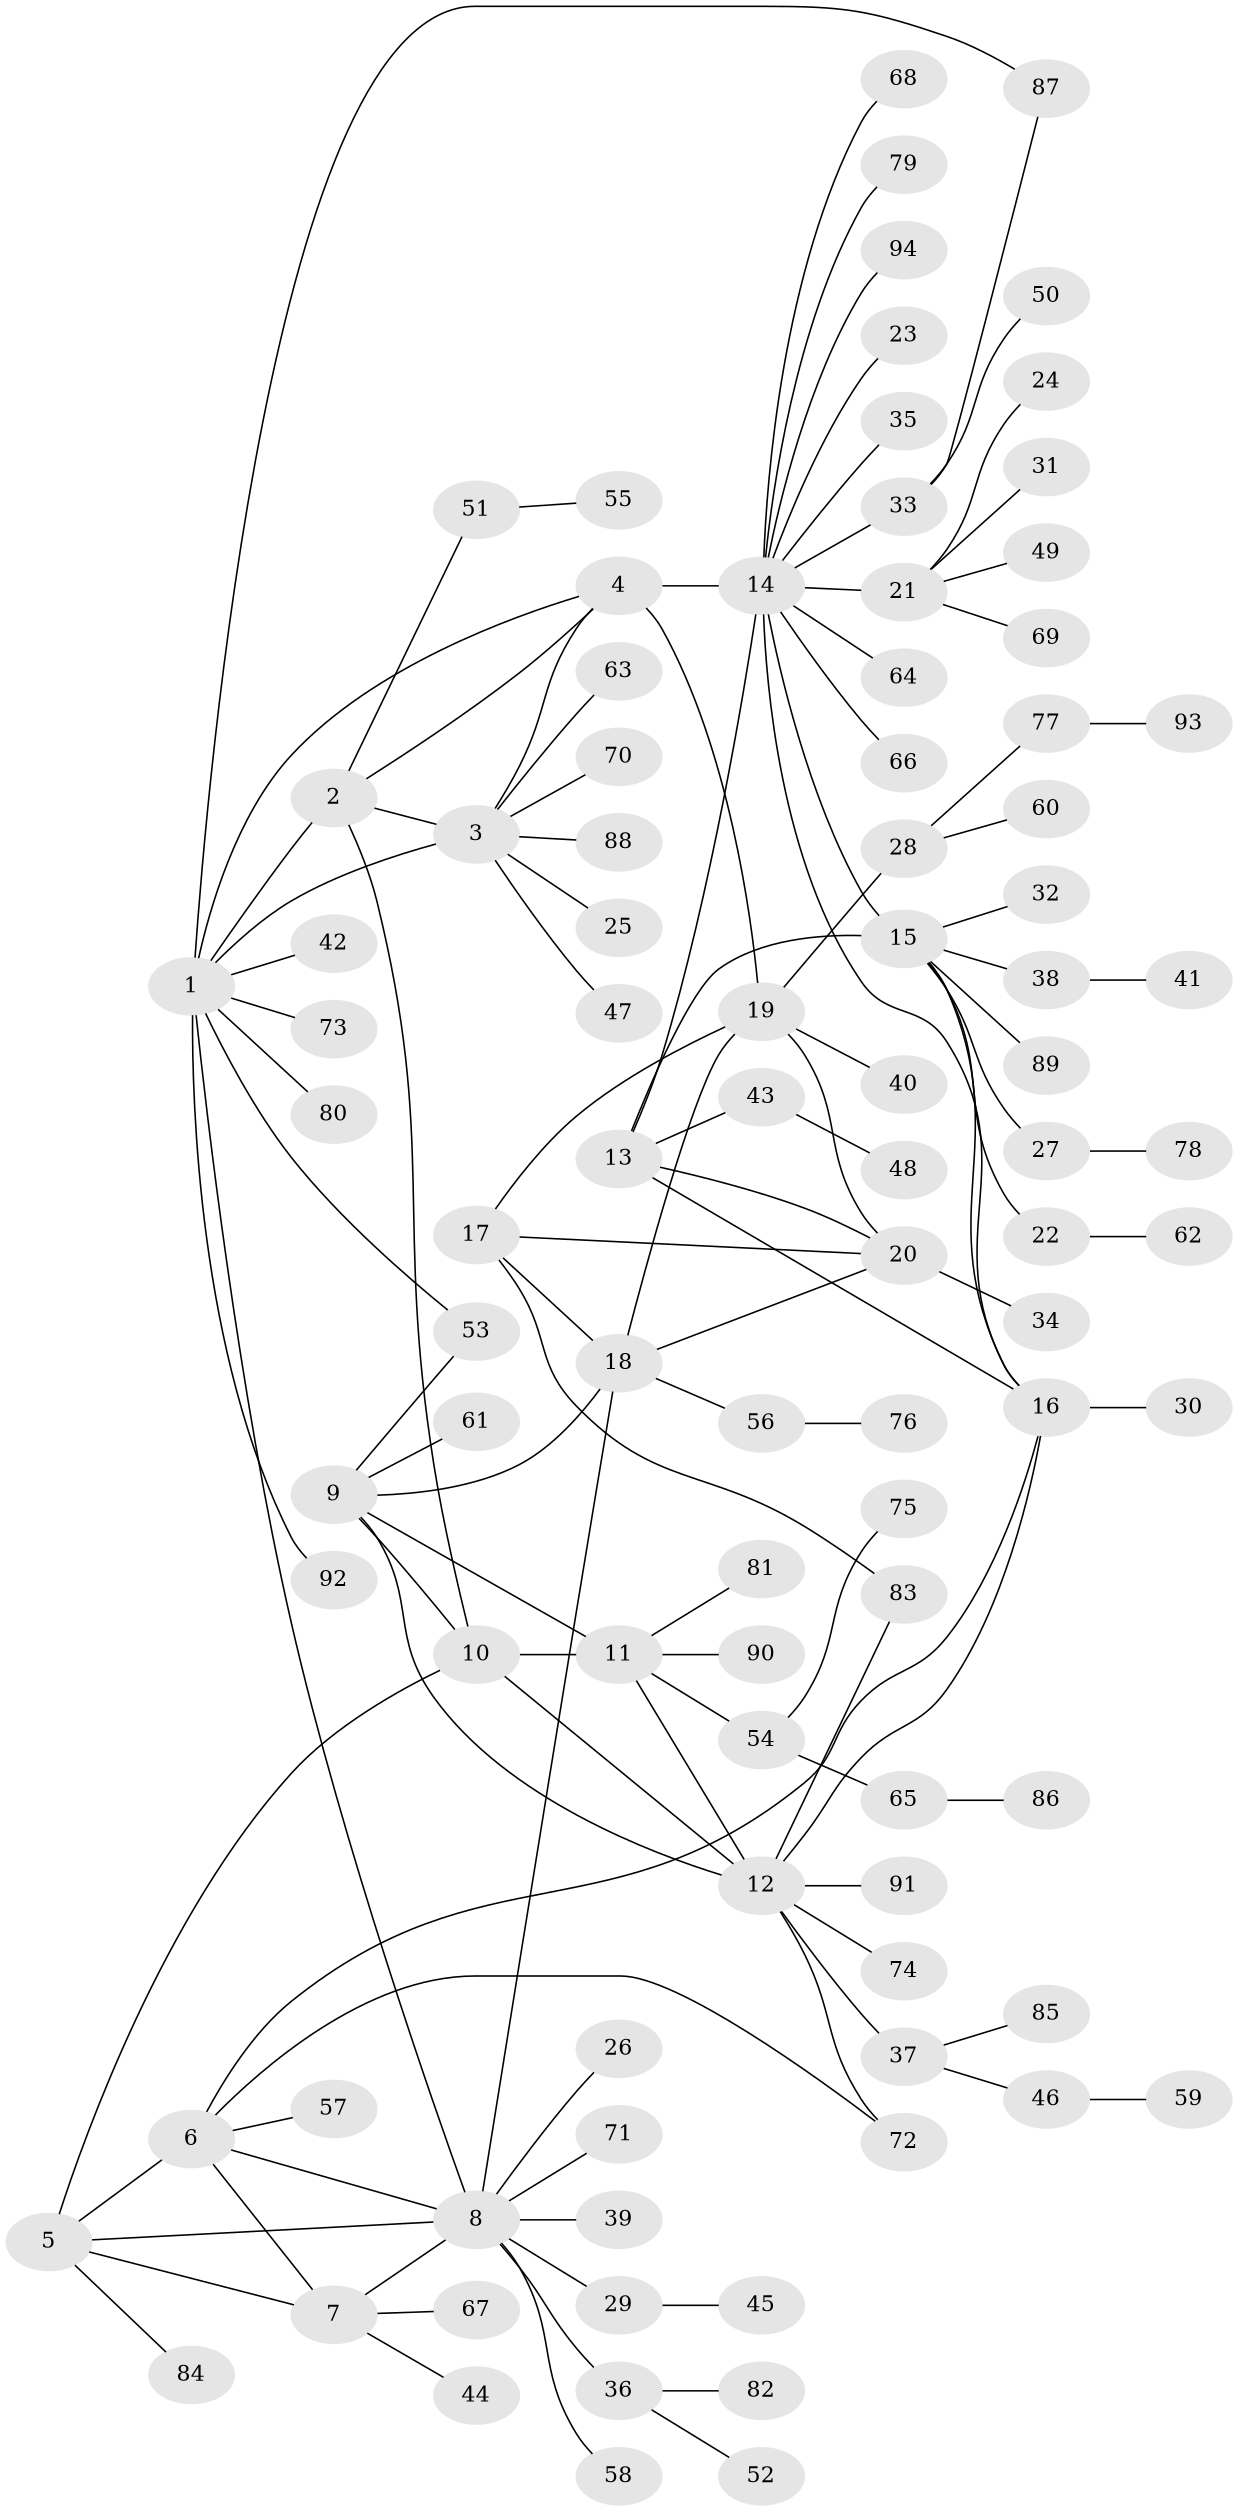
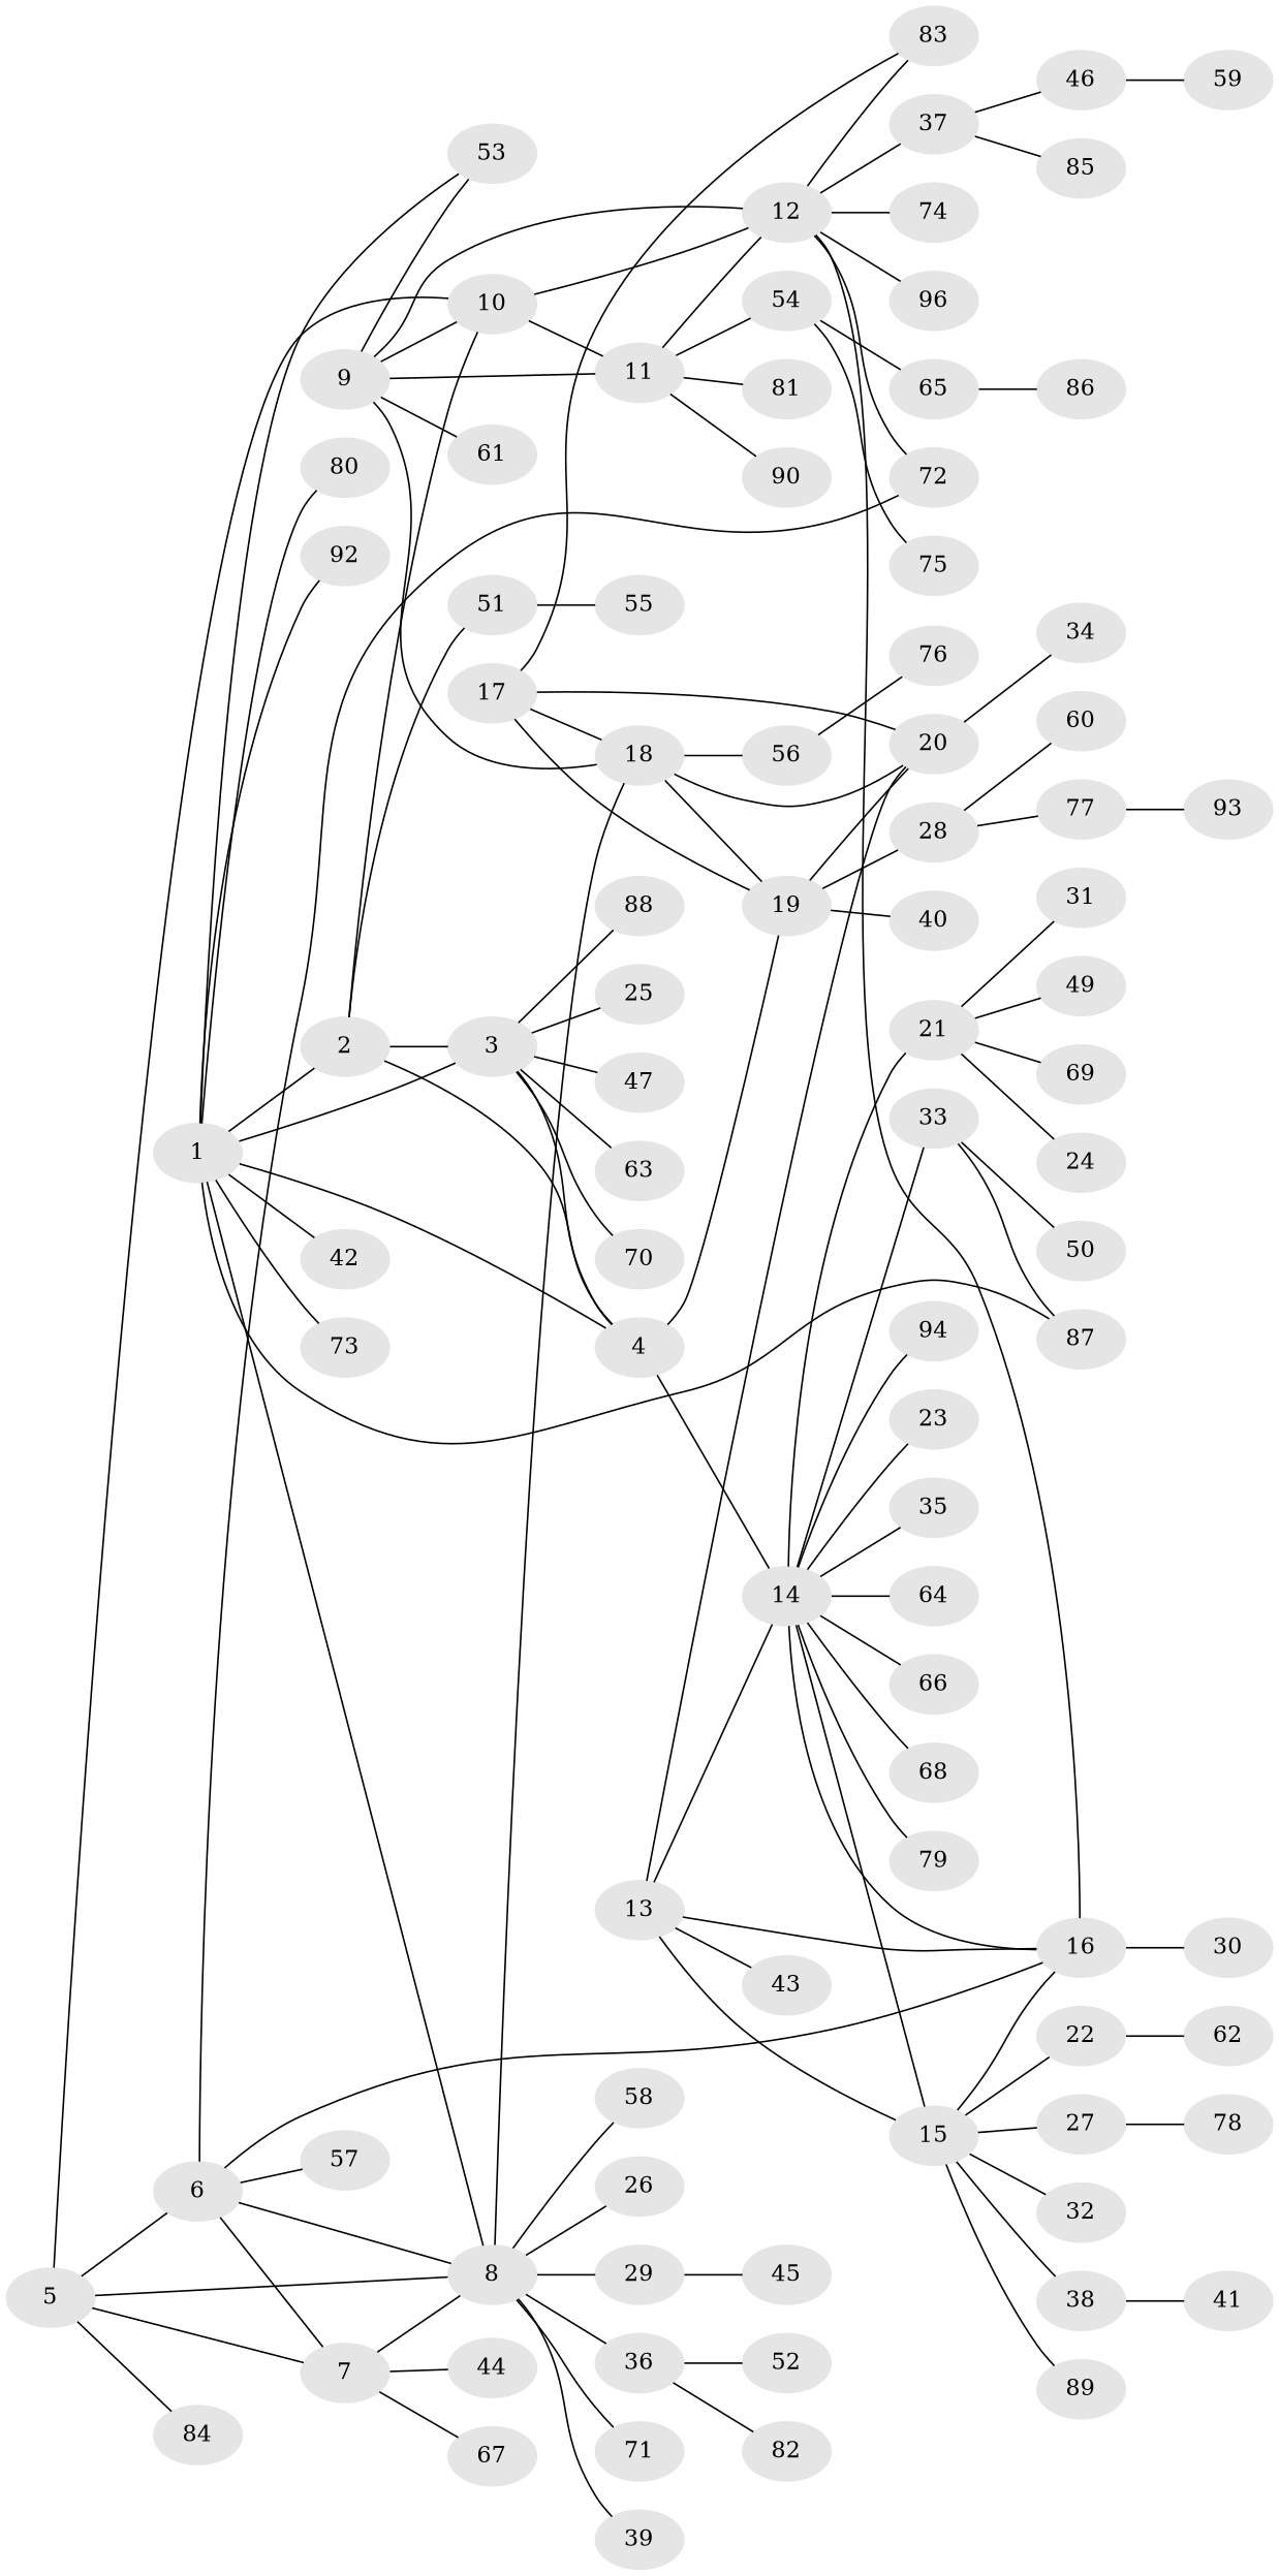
  graph {
    rankdir=LR
    node [color=gray90 style=filled]
    1
    2
    3
    4
    8
    42
    53
    73
    80
    87
    92
    10
    51
    25
    47
    63
    70
    88
    14
    19
    18
    26
    29
    36
    39
    58
    71
    11
    12
    55
    16
    15
    21
    23
    33
    35
    64
    66
    68
    79
    94
    20
    28
    40
    5
    6
    7
    84
    57
    72
    44
    67
    30
    56
    45
    52
    82
    9
    61
    54
    81
    90
    37
    74
    83
-   91
+   91 [label=96]
    65
    75
    46
    85
    13
    43
    22
    27
    32
    38
    89
    34
-   48
    24
    31
    49
    69
    50
    62
    78
    41
    17
    76
    60
    77
    93
    59
    86
    1 -- 2
    1 -- 3
    1 -- 4
    1 -- 8
    1 -- 42
    1 -- 53
    1 -- 73
    1 -- 80
    1 -- 87
    1 -- 92
    2 -- 3
    2 -- 4
    2 -- 10
    2 -- 51
    3 -- 4
    3 -- 25
    3 -- 47
    3 -- 63
    3 -- 70
    3 -- 88
    4 -- 14
    4 -- 19
    8 -- 18
    8 -- 26
    8 -- 29
    8 -- 36
    8 -- 39
    8 -- 58
    8 -- 71
    10 -- 11
    10 -- 12
    51 -- 55
    14 -- 16
    14 -- 15
    14 -- 21
    14 -- 23
    14 -- 33
    14 -- 35
    14 -- 64
    14 -- 66
    14 -- 68
    14 -- 79
    14 -- 94
    19 -- 20
    19 -- 28
    19 -- 40
    18 -- 19
    18 -- 20
    18 -- 56
    29 -- 45
    36 -- 52
    36 -- 82
    11 -- 12
    11 -- 54
    11 -- 81
    11 -- 90
    12 -- 16
    12 -- 72
    12 -- 37
    12 -- 74
    12 -- 83
    12 -- 91
    16 -- 30
    15 -- 16
    15 -- 22
    15 -- 27
    15 -- 32
    15 -- 38
    15 -- 89
    21 -- 24
    21 -- 31
    21 -- 49
    21 -- 69
    33 -- 87
    33 -- 50
    20 -- 34
    28 -- 60
    28 -- 77
    5 -- 8
    5 -- 10
    5 -- 6
    5 -- 7
    5 -- 84
    6 -- 8
    6 -- 16
    6 -- 7
    6 -- 57
    6 -- 72
    7 -- 8
    7 -- 44
    7 -- 67
    56 -- 76
    9 -- 53
    9 -- 10
    9 -- 18
    9 -- 11
    9 -- 12
    9 -- 61
    54 -- 65
    54 -- 75
    37 -- 46
    37 -- 85
    65 -- 86
    46 -- 59
    13 -- 14
    13 -- 16
    13 -- 15
    13 -- 20
    13 -- 43
-   43 -- 48
    22 -- 62
    27 -- 78
    38 -- 41
    17 -- 19
    17 -- 18
    17 -- 20
    17 -- 83
    77 -- 93
  }
